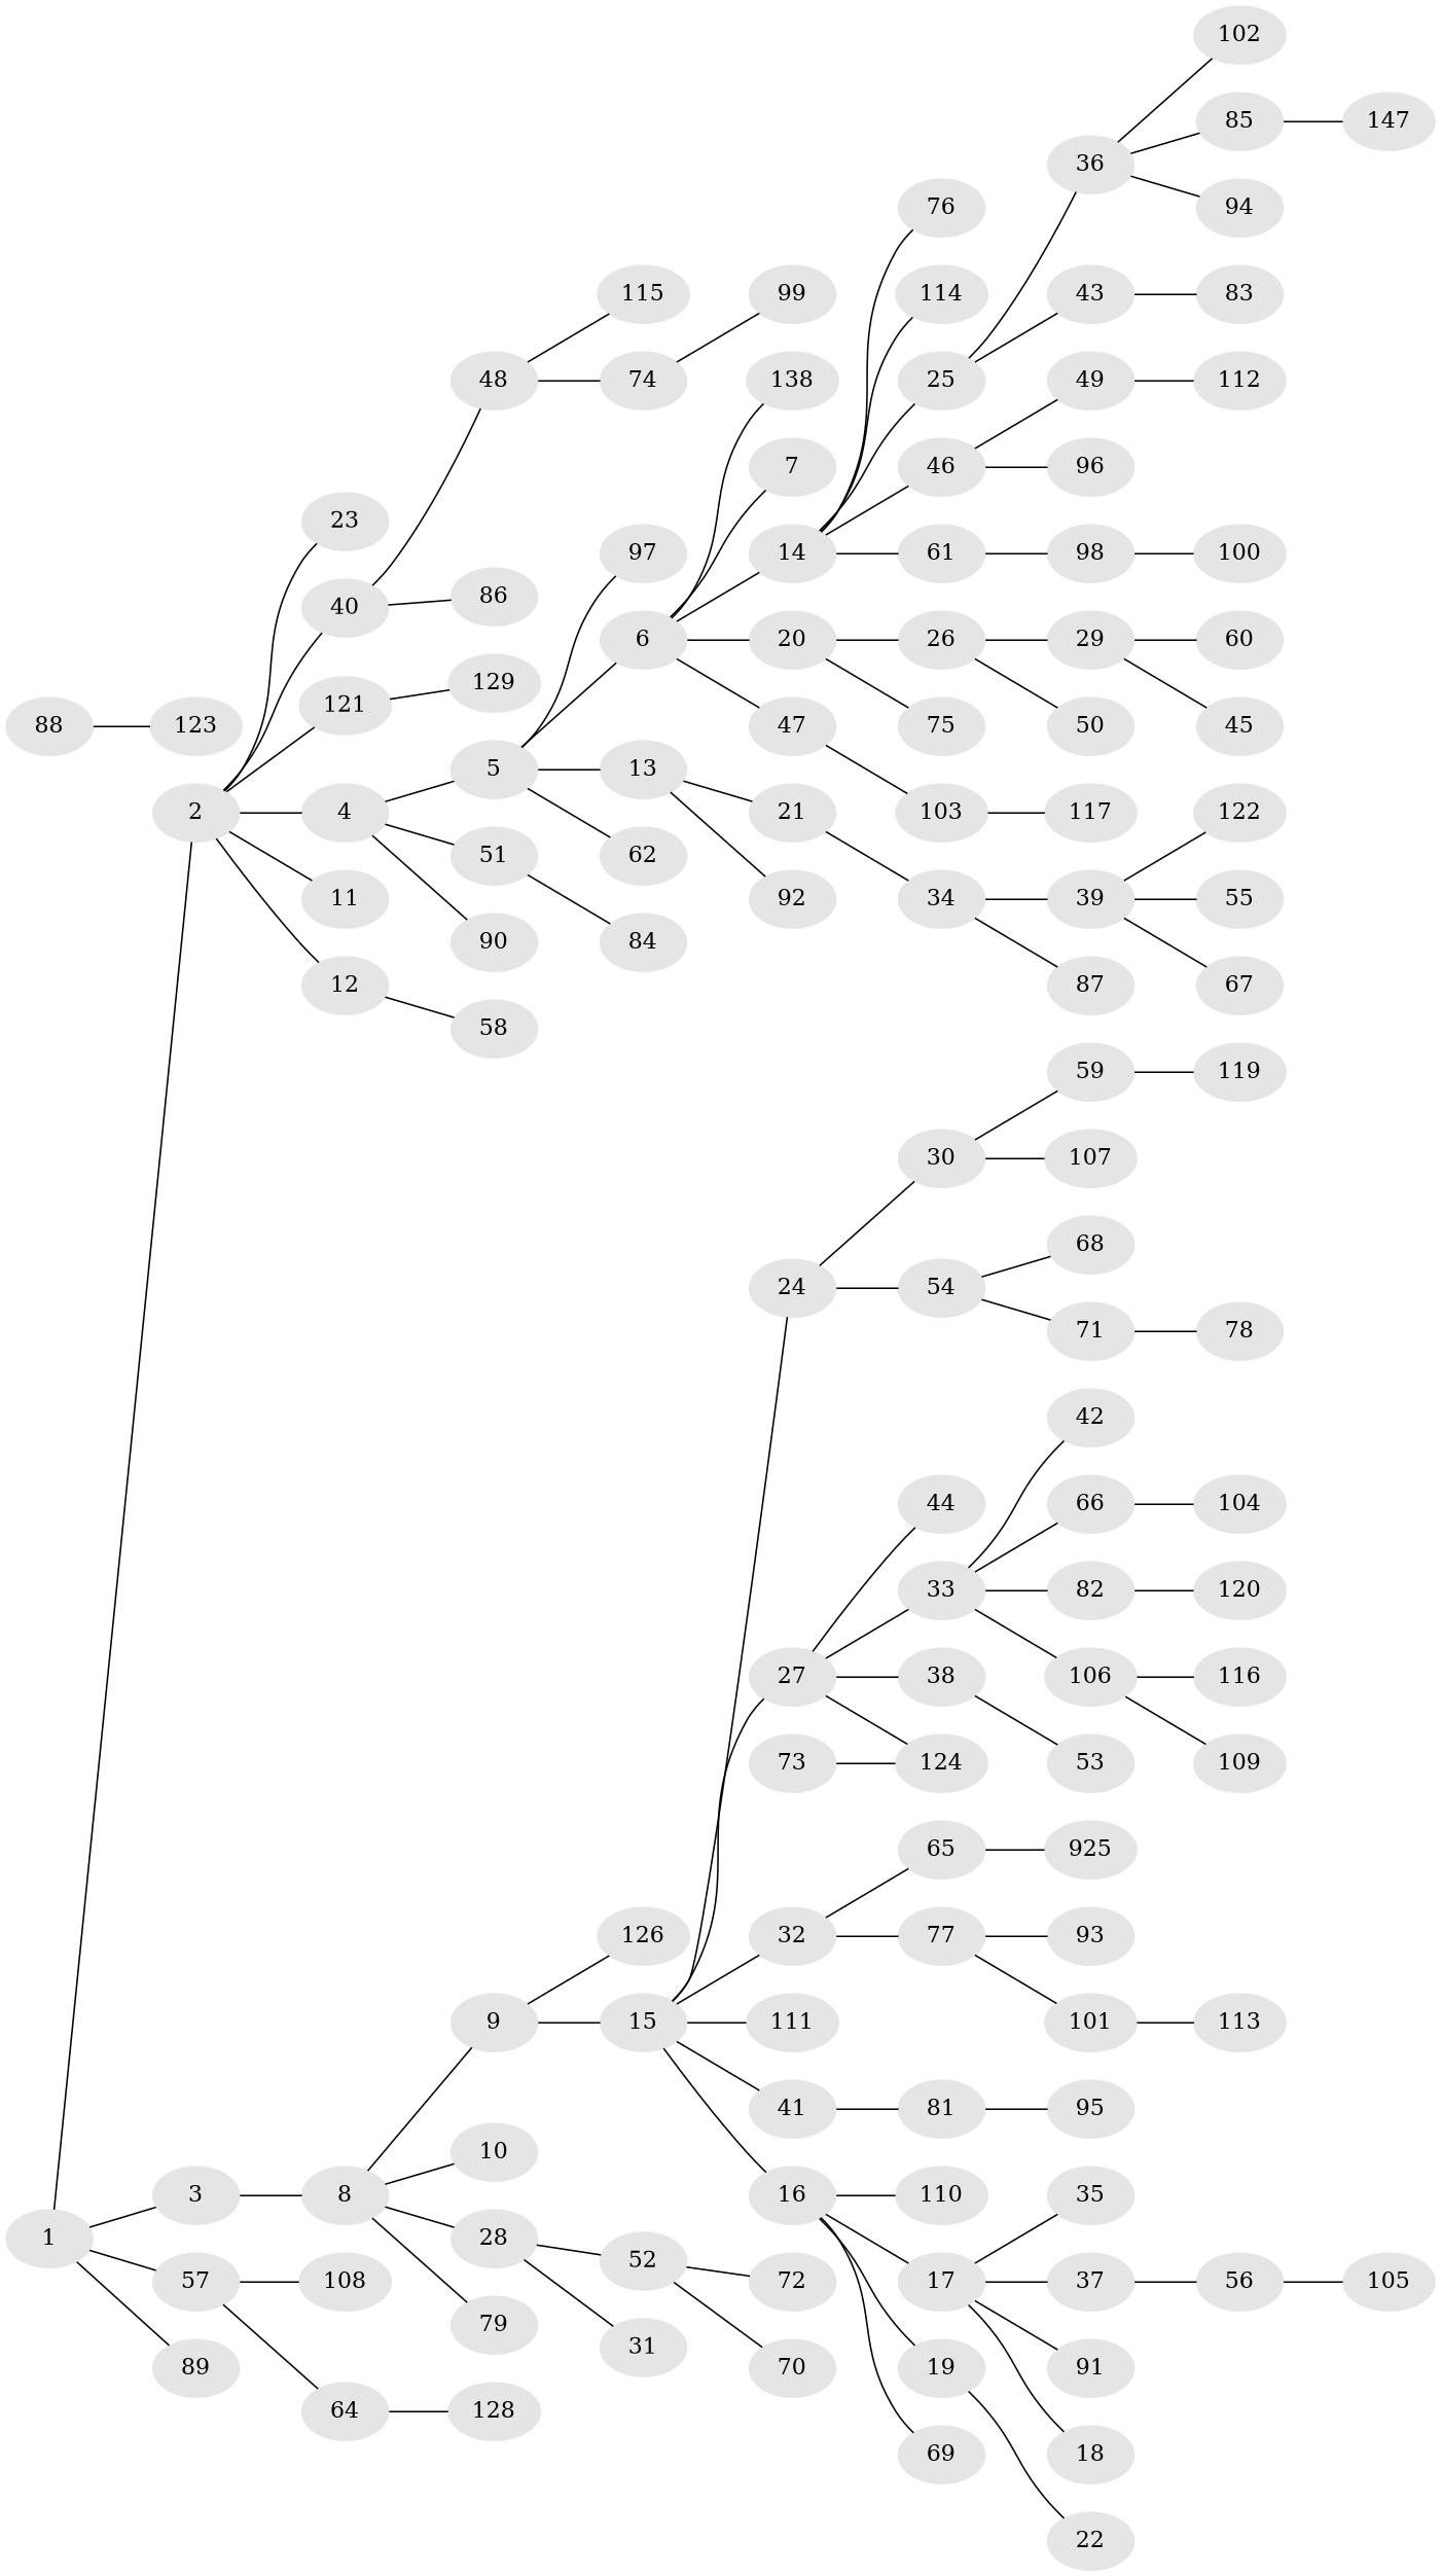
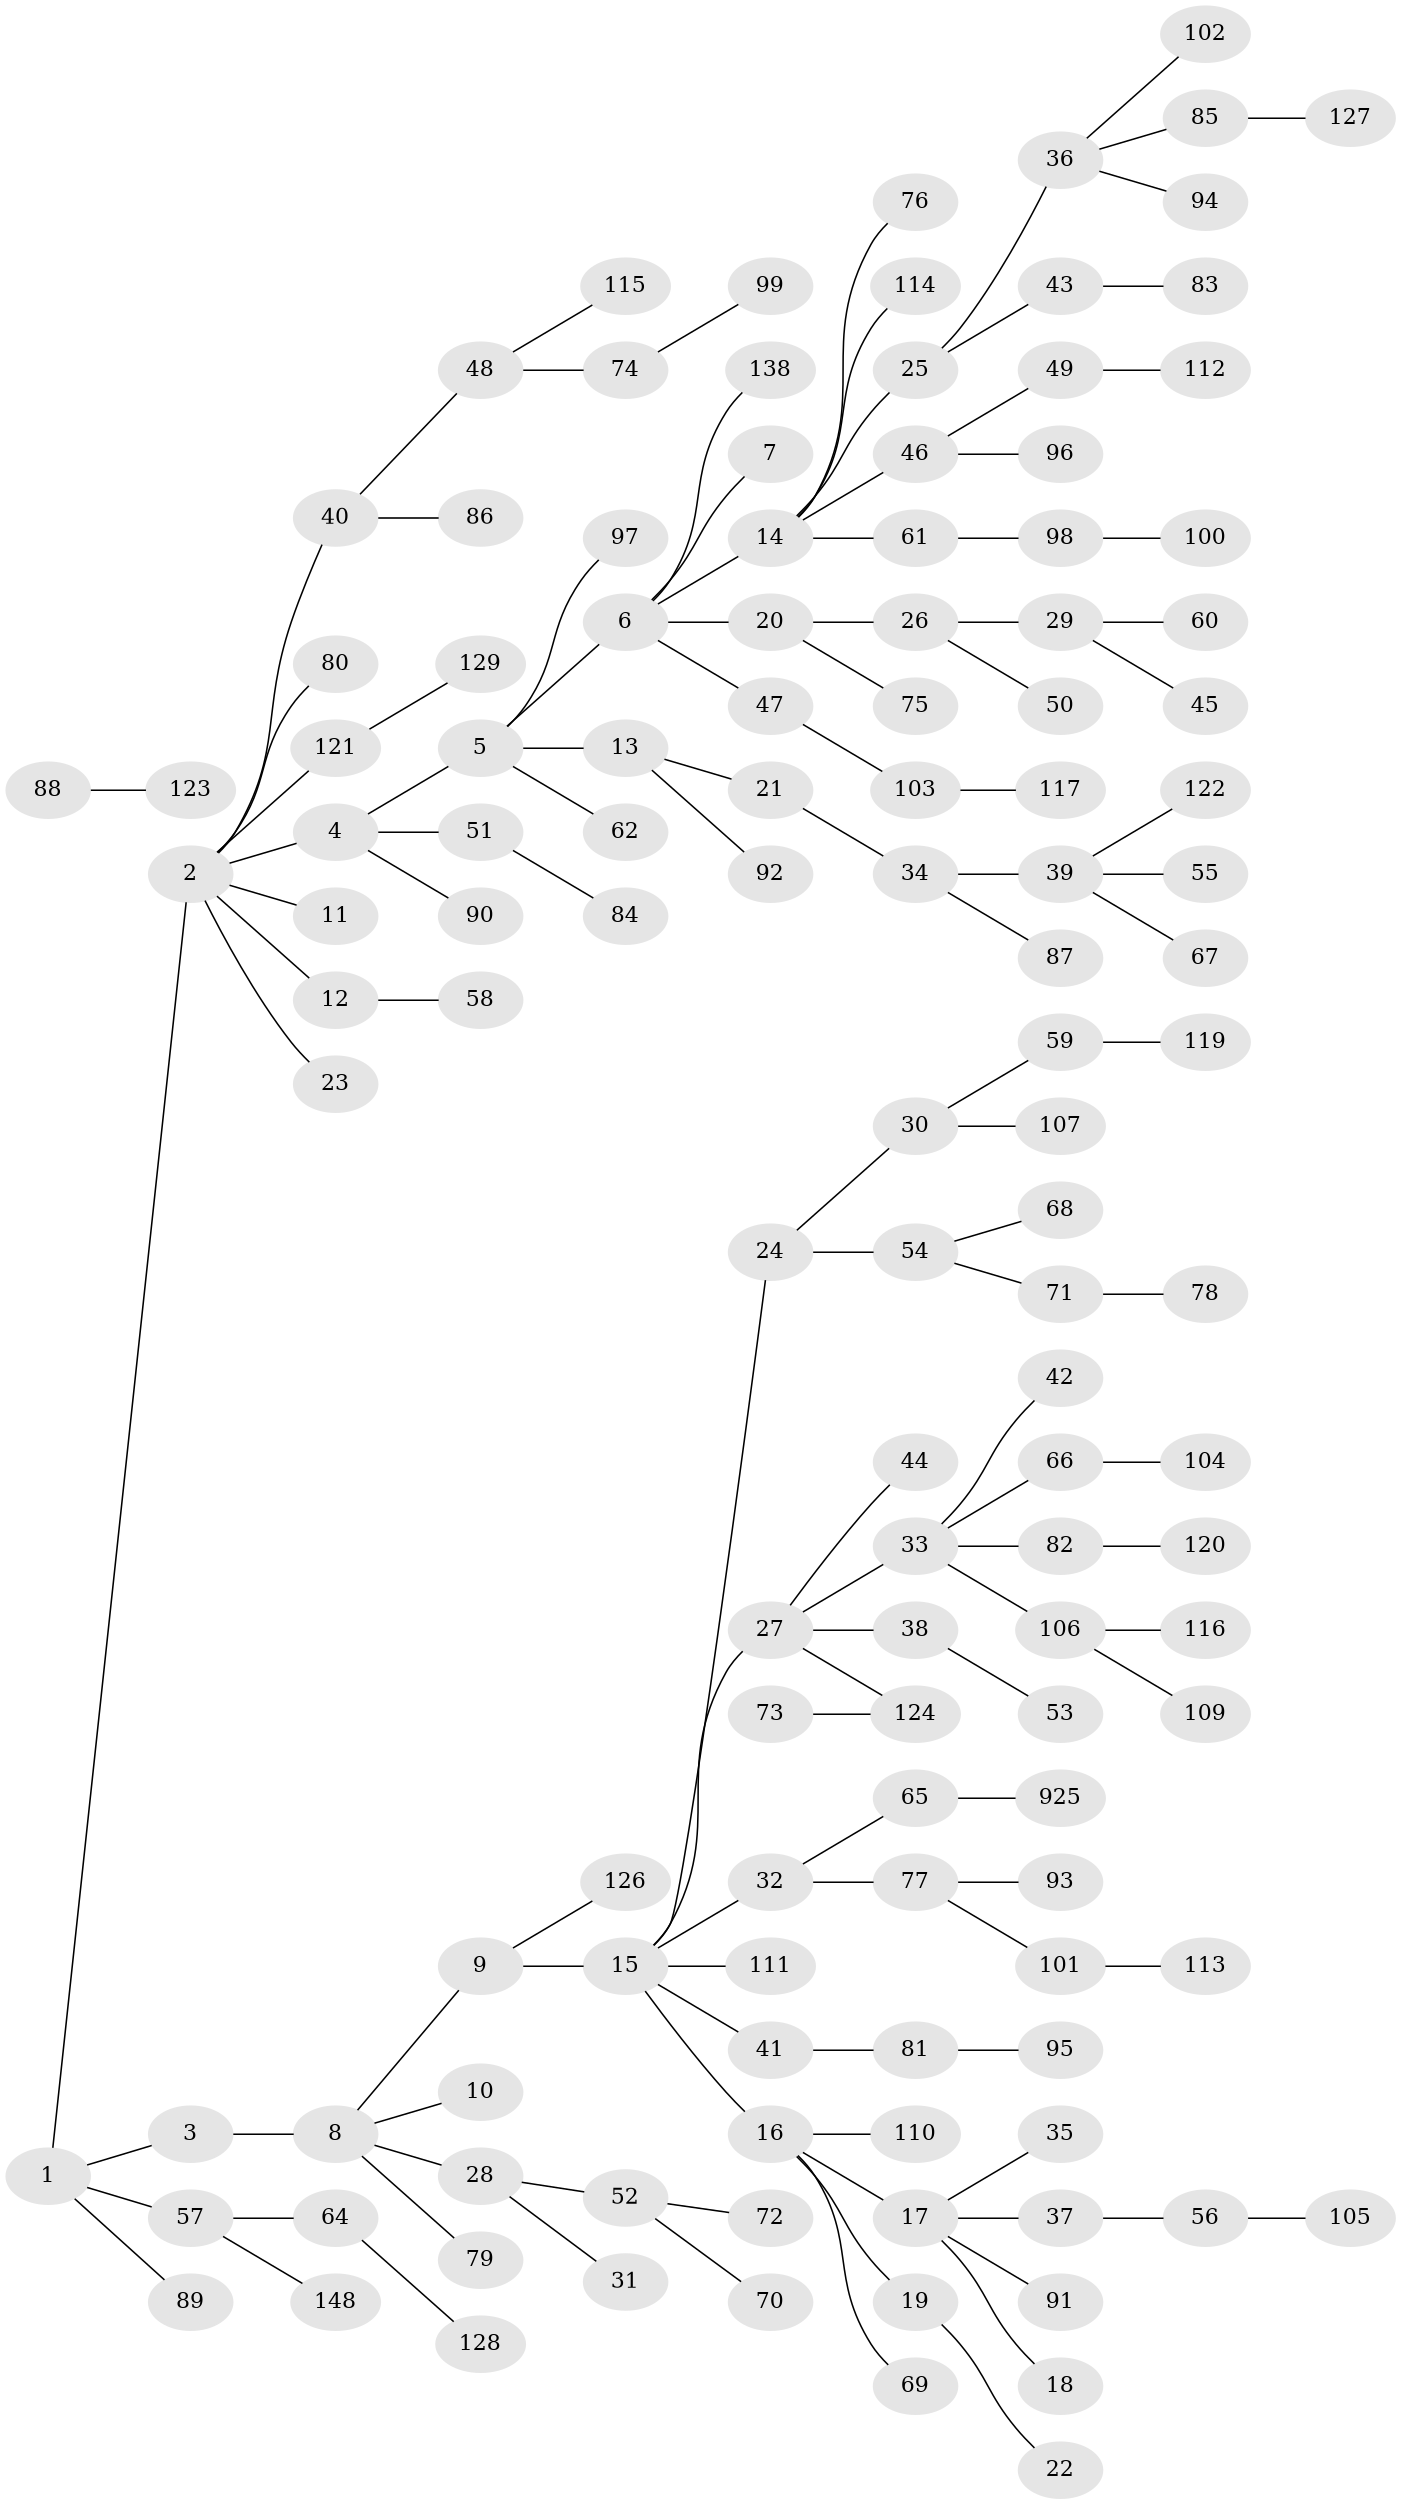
  graph {
    rankdir=LR
    node [color=gray90 style=filled]
    1
    2
    3
    57
    89
    4
    11
    12
    23
    40
+   80
    121
    8
    64
-   108
+   108 [label=148]
    5
    51
    90
    58
    48
    86
    129
    9
    10
    28
    79
    6
    13
    62
    97
    84
    7
    14
    20
    47
    n36 [label=138]
    21
    92
    25
    46
    61
    76
    114
    26
    75
    103
    15
    126
    31
    52
    16
    24
    27
    32
    41
    111
    34
    36
    43
    49
    96
    98
    17
    19
    69
    110
    30
    54
    33
    38
    44
    124
    65
    77
    81
    18
    35
    37
    91
    22
    56
    29
    50
    39
    87
    59
    107
    68
    71
    85
    94
    102
    83
    45
    60
    42
    66
    82
    106
    53
    73
    70
    72
    119
    n105 [label=925]
    93
    101
    104
    120
    109
    116
    55
    67
    122
-   127 [label=147]
+   127
    105
    74
    115
    95
    112
    117
    99
    78
    128
    100
    88
    123
    113
    1 -- 2
    1 -- 3
    1 -- 57
    1 -- 89
    2 -- 4
    2 -- 11
    2 -- 12
    2 -- 23
    2 -- 40
+   2 -- 80
    2 -- 121
    3 -- 8
    57 -- 64
    57 -- 108
    4 -- 5
    4 -- 51
    4 -- 90
    12 -- 58
    40 -- 48
    40 -- 86
    121 -- 129
    8 -- 9
    8 -- 10
    8 -- 28
    8 -- 79
    64 -- 128
    5 -- 6
    5 -- 13
    5 -- 62
    5 -- 97
    51 -- 84
    48 -- 74
    48 -- 115
    9 -- 15
    9 -- 126
    28 -- 31
    28 -- 52
    6 -- 7
    6 -- 14
    6 -- 20
    6 -- 47
    6 -- n36
    13 -- 21
    13 -- 92
    14 -- 25
    14 -- 46
    14 -- 61
    14 -- 76
    14 -- 114
    20 -- 26
    20 -- 75
    47 -- 103
    21 -- 34
    25 -- 36
    25 -- 43
    46 -- 49
    46 -- 96
    61 -- 98
    26 -- 29
    26 -- 50
    103 -- 117
    15 -- 16
    15 -- 24
    15 -- 27
    15 -- 32
    15 -- 41
    15 -- 111
    52 -- 70
    52 -- 72
    16 -- 17
    16 -- 19
    16 -- 69
    16 -- 110
    24 -- 30
    24 -- 54
    27 -- 33
    27 -- 38
    27 -- 44
    27 -- 124
    32 -- 65
    32 -- 77
    41 -- 81
    34 -- 39
    34 -- 87
    36 -- 85
    36 -- 94
    36 -- 102
    43 -- 83
    49 -- 112
    98 -- 100
    17 -- 18
    17 -- 35
    17 -- 37
    17 -- 91
    19 -- 22
    30 -- 59
    30 -- 107
    54 -- 68
    54 -- 71
    33 -- 42
    33 -- 66
    33 -- 82
    33 -- 106
    38 -- 53
    65 -- n105
    77 -- 93
    77 -- 101
    81 -- 95
    37 -- 56
    56 -- 105
    29 -- 45
    29 -- 60
    39 -- 55
    39 -- 67
    39 -- 122
    59 -- 119
    71 -- 78
    85 -- 127
    66 -- 104
    82 -- 120
    106 -- 109
    106 -- 116
    73 -- 124
    101 -- 113
    74 -- 99
    88 -- 123
  }
